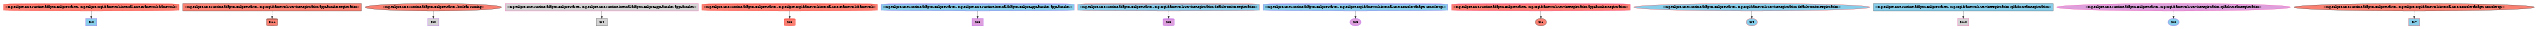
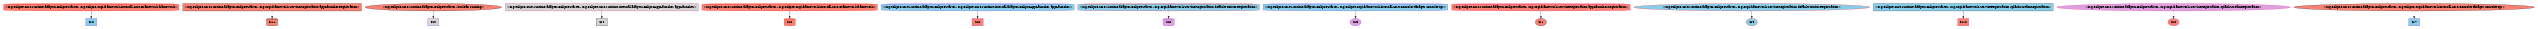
  digraph {
    node [color=purple fillcolor=salmon shape=cylinder style=filled]
    edge [style=solid]
    n1 [color=red label="<org.eclipse.core.runtime.adaptor.EclipseStarter: org.eclipse.osgi.framework.internal.core.Framework framework>"]
    n2 [fillcolor=skyblue label="$r0" shape=box]
    n3 [color=black label="<org.eclipse.core.runtime.adaptor.EclipseStarter: org.osgi.framework.ServiceRegistration appLauncherRegistration>" shape=box]
    n4 [color=black label="$r11"]
    n5 [color=black label="<org.eclipse.core.runtime.adaptor.EclipseStarter: boolean running>" shape=ellipse]
    n6 [fillcolor=lightgrey label="$z0" shape=box]
    n7 [color=deeppink fillcolor=lightgrey label="<org.eclipse.core.runtime.adaptor.EclipseStarter: org.eclipse.core.runtime.internal.adaptor.EclipseAppLauncher appLauncher>" shape=box]
    n8 [color=black fillcolor=lightgrey label="$r4" shape=box]
    n9 [color=red label="<org.eclipse.core.runtime.adaptor.EclipseStarter: org.eclipse.osgi.framework.internal.core.Framework framework>"]
    n10 [color=red label="$r6"]
    n11 [fillcolor=skyblue label="<org.eclipse.core.runtime.adaptor.EclipseStarter: org.eclipse.core.runtime.internal.adaptor.EclipseAppLauncher appLauncher>"]
-   n12 [fillcolor=plum label="$r8" shape=box]
+   n12 [label="$r8" shape=box]
    n13 [color=red fillcolor=skyblue label="<org.eclipse.core.runtime.adaptor.EclipseStarter: org.osgi.framework.ServiceRegistration defaultMonitorRegistration>"]
    n14 [fillcolor=plum label="$r3"]
    n15 [fillcolor=skyblue label="<org.eclipse.core.runtime.adaptor.EclipseStarter: org.eclipse.osgi.framework.internal.core.ConsoleManager consoleMgr>"]
    n16 [fillcolor=plum label="$r5" shape=ellipse]
    n17 [color=deeppink label="<org.eclipse.core.runtime.adaptor.EclipseStarter: org.osgi.framework.ServiceRegistration appLauncherRegistration>"]
    n18 [color=black label="$r1" shape=ellipse]
    n19 [color=red fillcolor=skyblue label="<org.eclipse.core.runtime.adaptor.EclipseStarter: org.osgi.framework.ServiceRegistration defaultMonitorRegistration>" shape=ellipse]
    n20 [color=red fillcolor=skyblue label="$r9" shape=ellipse]
    n21 [color=black fillcolor=skyblue label="<org.eclipse.core.runtime.adaptor.EclipseStarter: org.osgi.framework.ServiceRegistration splashStreamRegistration>" shape=box]
-   n22 [color=deeppink fillcolor=lightgrey label="$r10" shape=box]
+   n22 [color=deeppink label="$r10" shape=box]
    n23 [color=deeppink fillcolor=plum label="<org.eclipse.core.runtime.adaptor.EclipseStarter: org.osgi.framework.ServiceRegistration splashStreamRegistration>" shape=ellipse]
-   n24 [fillcolor=skyblue label="$r2" shape=ellipse]
+   n24 [label="$r2" shape=ellipse]
    n25 [color=black label="<org.eclipse.core.runtime.adaptor.EclipseStarter: org.eclipse.osgi.framework.internal.core.ConsoleManager consoleMgr>" shape=ellipse]
-   n26 [color=red fillcolor=skyblue label="$r7" shape=box]
+   n26 [fillcolor=skyblue label="$r7" shape=box]
    n1 -> n2
    n3 -> n4 [style=dotted]
    n5 -> n6
    n7 -> n8
    n9 -> n10
    n11 -> n12
    n13 -> n14 [style=dotted]
    n15 -> n16
    n17 -> n18
    n19 -> n20
    n21 -> n22
    n23 -> n24 [style=dotted]
    n25 -> n26 [style=dotted]
  }
